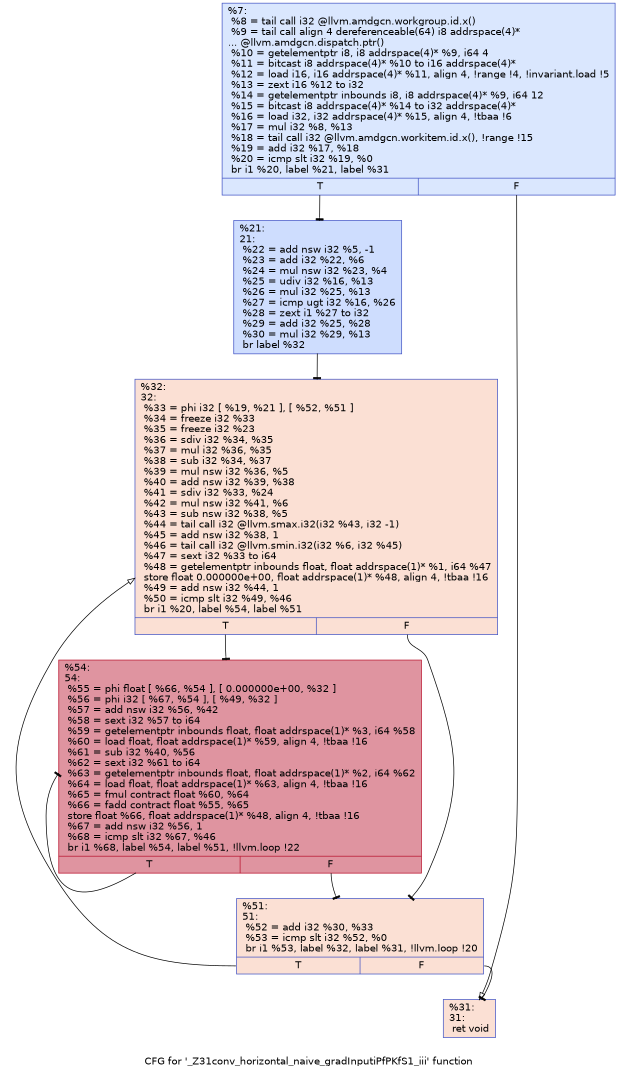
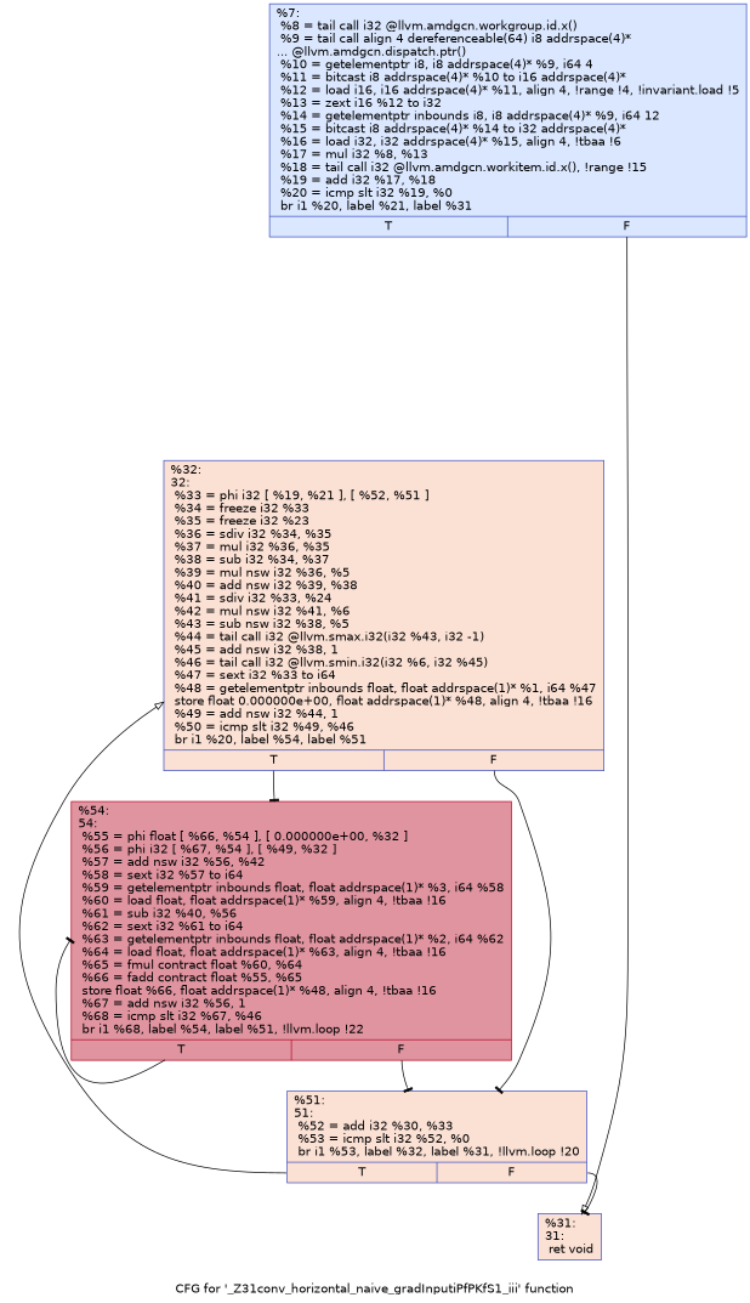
  digraph {
    fontname="DejaVu Sans"
    label="CFG for '_Z31conv_horizontal_naive_gradInputiPfPKfS1_iii' function"
    node [color="#3d50c3ff" fillcolor="#f7b99e70" fontname="DejaVu Sans" shape=record style=filled]
    edge [arrowhead=tee fontname="DejaVu Sans" tailport=s0]
    n1 [fillcolor="#abc8fd70" label="{%7:\l  %8 = tail call i32 @llvm.amdgcn.workgroup.id.x()\l  %9 = tail call align 4 dereferenceable(64) i8 addrspace(4)*\l... @llvm.amdgcn.dispatch.ptr()\l  %10 = getelementptr i8, i8 addrspace(4)* %9, i64 4\l  %11 = bitcast i8 addrspace(4)* %10 to i16 addrspace(4)*\l  %12 = load i16, i16 addrspace(4)* %11, align 4, !range !4, !invariant.load !5\l  %13 = zext i16 %12 to i32\l  %14 = getelementptr inbounds i8, i8 addrspace(4)* %9, i64 12\l  %15 = bitcast i8 addrspace(4)* %14 to i32 addrspace(4)*\l  %16 = load i32, i32 addrspace(4)* %15, align 4, !tbaa !6\l  %17 = mul i32 %8, %13\l  %18 = tail call i32 @llvm.amdgcn.workitem.id.x(), !range !15\l  %19 = add i32 %17, %18\l  %20 = icmp slt i32 %19, %0\l  br i1 %20, label %21, label %31\l|{<s0>T|<s1>F}}"]
-   n2 [fillcolor="#8fb1fe70" label="{%21:\l21:                                               \l  %22 = add nsw i32 %5, -1\l  %23 = add i32 %22, %6\l  %24 = mul nsw i32 %23, %4\l  %25 = udiv i32 %16, %13\l  %26 = mul i32 %25, %13\l  %27 = icmp ugt i32 %16, %26\l  %28 = zext i1 %27 to i32\l  %29 = add i32 %25, %28\l  %30 = mul i32 %29, %13\l  br label %32\l}"]
    n3 [label="{%31:\l31:                                               \l  ret void\l}"]
    n4 [label="{%32:\l32:                                               \l  %33 = phi i32 [ %19, %21 ], [ %52, %51 ]\l  %34 = freeze i32 %33\l  %35 = freeze i32 %23\l  %36 = sdiv i32 %34, %35\l  %37 = mul i32 %36, %35\l  %38 = sub i32 %34, %37\l  %39 = mul nsw i32 %36, %5\l  %40 = add nsw i32 %39, %38\l  %41 = sdiv i32 %33, %24\l  %42 = mul nsw i32 %41, %6\l  %43 = sub nsw i32 %38, %5\l  %44 = tail call i32 @llvm.smax.i32(i32 %43, i32 -1)\l  %45 = add nsw i32 %38, 1\l  %46 = tail call i32 @llvm.smin.i32(i32 %6, i32 %45)\l  %47 = sext i32 %33 to i64\l  %48 = getelementptr inbounds float, float addrspace(1)* %1, i64 %47\l  store float 0.000000e+00, float addrspace(1)* %48, align 4, !tbaa !16\l  %49 = add nsw i32 %44, 1\l  %50 = icmp slt i32 %49, %46\l  br i1 %20, label %54, label %51\l|{<s0>T|<s1>F}}"]
    n5 [color="#b70d28ff" fillcolor="#b70d2870" label="{%54:\l54:                                               \l  %55 = phi float [ %66, %54 ], [ 0.000000e+00, %32 ]\l  %56 = phi i32 [ %67, %54 ], [ %49, %32 ]\l  %57 = add nsw i32 %56, %42\l  %58 = sext i32 %57 to i64\l  %59 = getelementptr inbounds float, float addrspace(1)* %3, i64 %58\l  %60 = load float, float addrspace(1)* %59, align 4, !tbaa !16\l  %61 = sub i32 %40, %56\l  %62 = sext i32 %61 to i64\l  %63 = getelementptr inbounds float, float addrspace(1)* %2, i64 %62\l  %64 = load float, float addrspace(1)* %63, align 4, !tbaa !16\l  %65 = fmul contract float %60, %64\l  %66 = fadd contract float %55, %65\l  store float %66, float addrspace(1)* %48, align 4, !tbaa !16\l  %67 = add nsw i32 %56, 1\l  %68 = icmp slt i32 %67, %46\l  br i1 %68, label %54, label %51, !llvm.loop !22\l|{<s0>T|<s1>F}}"]
    n6 [label="{%51:\l51:                                               \l  %52 = add i32 %30, %33\l  %53 = icmp slt i32 %52, %0\l  br i1 %53, label %32, label %31, !llvm.loop !20\l|{<s0>T|<s1>F}}"]
-   n1 -> n2
    n1 -> n3 [arrowhead=onormal tailport=s1]
-   n2 -> n4
    n4 -> n5
    n4 -> n6 [tailport=s1]
    n5 -> n5
    n5 -> n6 [tailport=s1]
    n6 -> n3 [tailport=s1]
    n6 -> n4 [arrowhead=onormal]
  }
